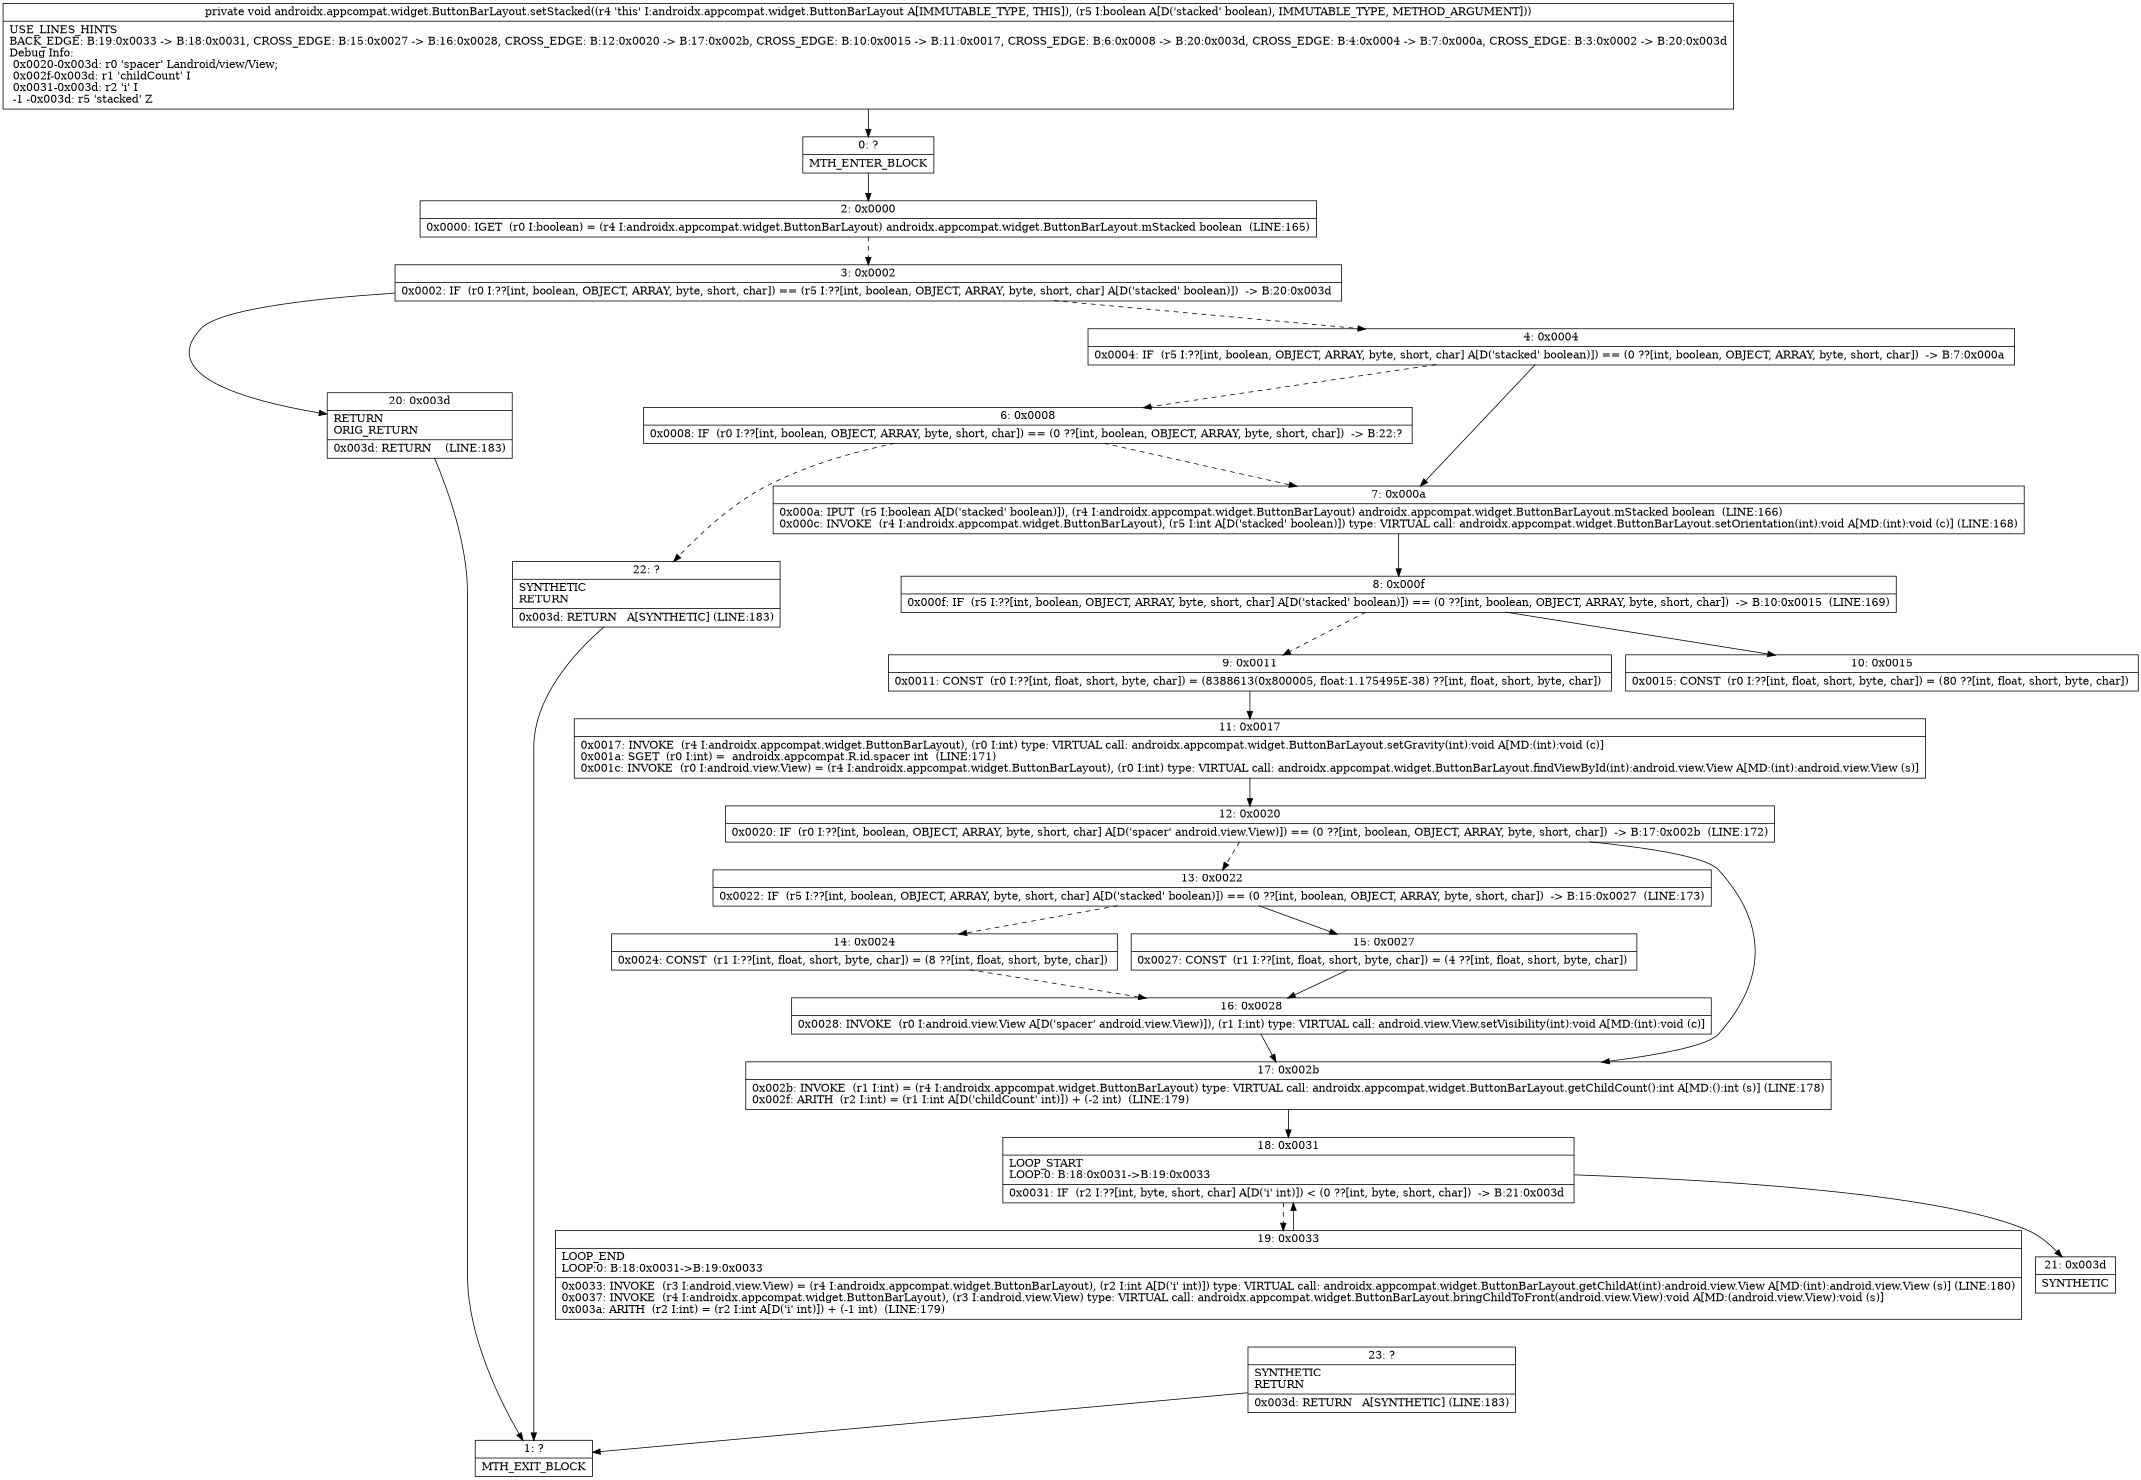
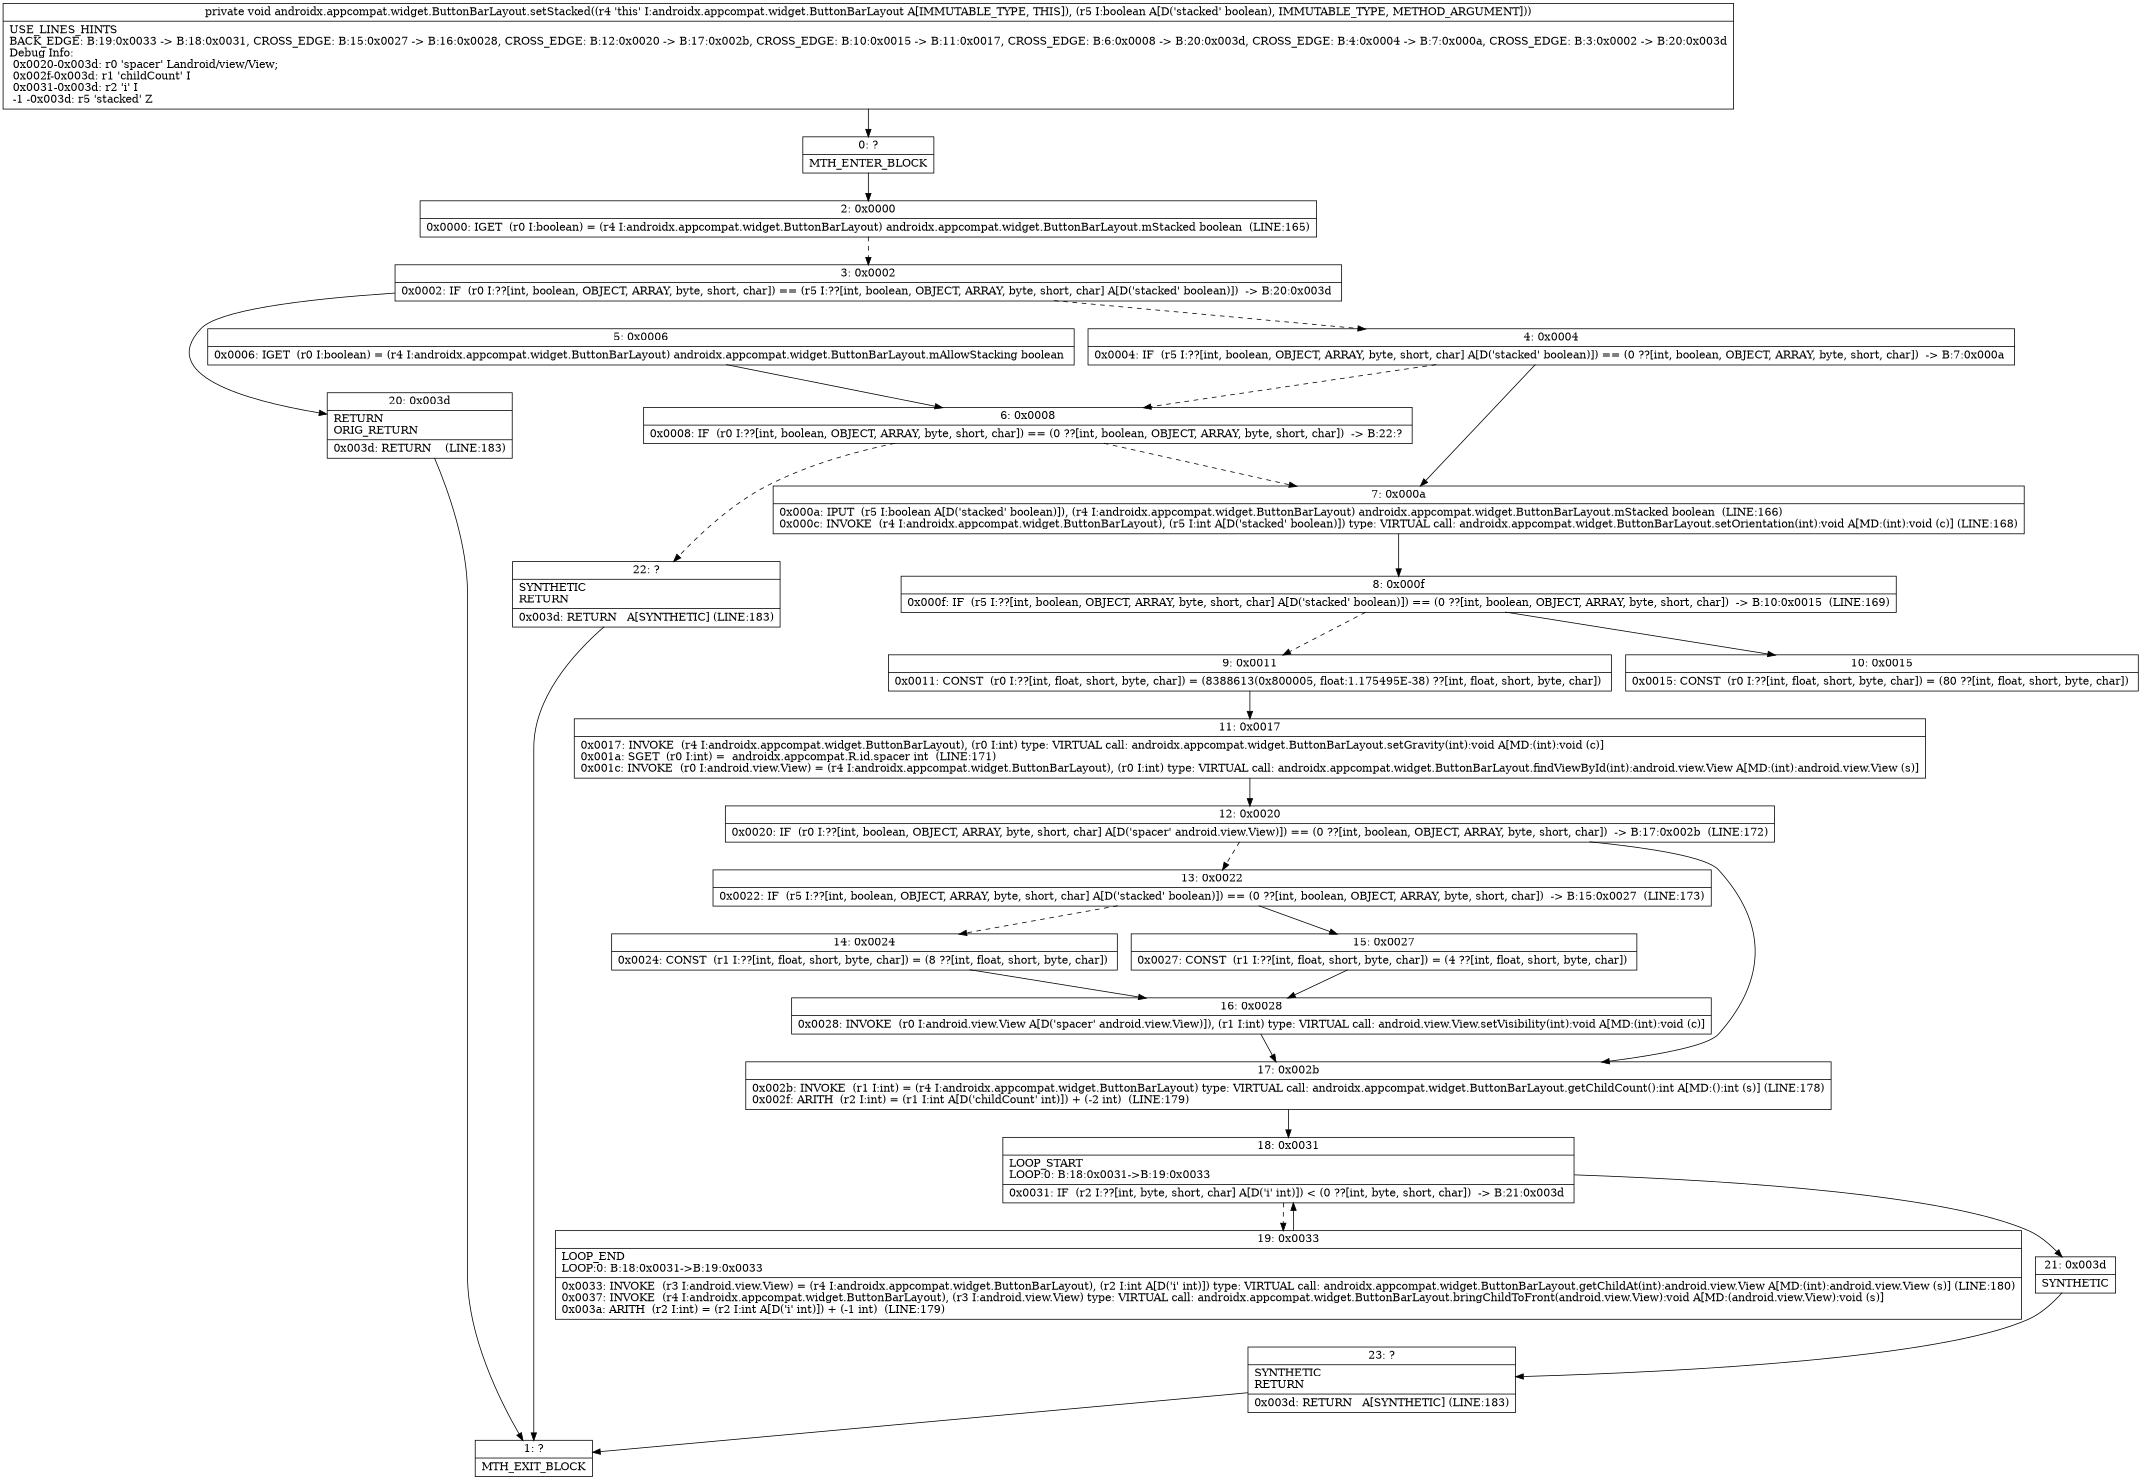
  digraph {
    node [shape=record]
    n1 [label="{0\:\ ?|MTH_ENTER_BLOCK\l}"]
    n2 [label="{2\:\ 0x0000|0x0000: IGET  (r0 I:boolean) = (r4 I:androidx.appcompat.widget.ButtonBarLayout) androidx.appcompat.widget.ButtonBarLayout.mStacked boolean  (LINE:165)\l}"]
    n3 [label="{3\:\ 0x0002|0x0002: IF  (r0 I:??[int, boolean, OBJECT, ARRAY, byte, short, char]) == (r5 I:??[int, boolean, OBJECT, ARRAY, byte, short, char] A[D('stacked' boolean)])  \-\> B:20:0x003d \l}"]
    n4 [label="{4\:\ 0x0004|0x0004: IF  (r5 I:??[int, boolean, OBJECT, ARRAY, byte, short, char] A[D('stacked' boolean)]) == (0 ??[int, boolean, OBJECT, ARRAY, byte, short, char])  \-\> B:7:0x000a \l}"]
    n5 [label="{20\:\ 0x003d|RETURN\lORIG_RETURN\l|0x003d: RETURN    (LINE:183)\l}"]
    n6 [label="{7\:\ 0x000a|0x000a: IPUT  (r5 I:boolean A[D('stacked' boolean)]), (r4 I:androidx.appcompat.widget.ButtonBarLayout) androidx.appcompat.widget.ButtonBarLayout.mStacked boolean  (LINE:166)\l0x000c: INVOKE  (r4 I:androidx.appcompat.widget.ButtonBarLayout), (r5 I:int A[D('stacked' boolean)]) type: VIRTUAL call: androidx.appcompat.widget.ButtonBarLayout.setOrientation(int):void A[MD:(int):void (c)] (LINE:168)\l}"]
    n7 [label="{6\:\ 0x0008|0x0008: IF  (r0 I:??[int, boolean, OBJECT, ARRAY, byte, short, char]) == (0 ??[int, boolean, OBJECT, ARRAY, byte, short, char])  \-\> B:22:? \l}"]
    n8 [label="{1\:\ ?|MTH_EXIT_BLOCK\l}"]
+   n9 [label="{5\:\ 0x0006|0x0006: IGET  (r0 I:boolean) = (r4 I:androidx.appcompat.widget.ButtonBarLayout) androidx.appcompat.widget.ButtonBarLayout.mAllowStacking boolean \l}"]
    n10 [label="{8\:\ 0x000f|0x000f: IF  (r5 I:??[int, boolean, OBJECT, ARRAY, byte, short, char] A[D('stacked' boolean)]) == (0 ??[int, boolean, OBJECT, ARRAY, byte, short, char])  \-\> B:10:0x0015  (LINE:169)\l}"]
    n11 [label="{22\:\ ?|SYNTHETIC\lRETURN\l|0x003d: RETURN   A[SYNTHETIC] (LINE:183)\l}"]
    n12 [label="{9\:\ 0x0011|0x0011: CONST  (r0 I:??[int, float, short, byte, char]) = (8388613(0x800005, float:1.175495E\-38) ??[int, float, short, byte, char]) \l}"]
    n13 [label="{10\:\ 0x0015|0x0015: CONST  (r0 I:??[int, float, short, byte, char]) = (80 ??[int, float, short, byte, char]) \l}"]
    n14 [label="{11\:\ 0x0017|0x0017: INVOKE  (r4 I:androidx.appcompat.widget.ButtonBarLayout), (r0 I:int) type: VIRTUAL call: androidx.appcompat.widget.ButtonBarLayout.setGravity(int):void A[MD:(int):void (c)]\l0x001a: SGET  (r0 I:int) =  androidx.appcompat.R.id.spacer int  (LINE:171)\l0x001c: INVOKE  (r0 I:android.view.View) = (r4 I:androidx.appcompat.widget.ButtonBarLayout), (r0 I:int) type: VIRTUAL call: androidx.appcompat.widget.ButtonBarLayout.findViewById(int):android.view.View A[MD:(int):android.view.View (s)]\l}"]
    n15 [label="{12\:\ 0x0020|0x0020: IF  (r0 I:??[int, boolean, OBJECT, ARRAY, byte, short, char] A[D('spacer' android.view.View)]) == (0 ??[int, boolean, OBJECT, ARRAY, byte, short, char])  \-\> B:17:0x002b  (LINE:172)\l}"]
    n16 [label="{13\:\ 0x0022|0x0022: IF  (r5 I:??[int, boolean, OBJECT, ARRAY, byte, short, char] A[D('stacked' boolean)]) == (0 ??[int, boolean, OBJECT, ARRAY, byte, short, char])  \-\> B:15:0x0027  (LINE:173)\l}"]
    n17 [label="{17\:\ 0x002b|0x002b: INVOKE  (r1 I:int) = (r4 I:androidx.appcompat.widget.ButtonBarLayout) type: VIRTUAL call: androidx.appcompat.widget.ButtonBarLayout.getChildCount():int A[MD:():int (s)] (LINE:178)\l0x002f: ARITH  (r2 I:int) = (r1 I:int A[D('childCount' int)]) + (\-2 int)  (LINE:179)\l}"]
    n18 [label="{14\:\ 0x0024|0x0024: CONST  (r1 I:??[int, float, short, byte, char]) = (8 ??[int, float, short, byte, char]) \l}"]
    n19 [label="{15\:\ 0x0027|0x0027: CONST  (r1 I:??[int, float, short, byte, char]) = (4 ??[int, float, short, byte, char]) \l}"]
    n20 [label="{18\:\ 0x0031|LOOP_START\lLOOP:0: B:18:0x0031\-\>B:19:0x0033\l|0x0031: IF  (r2 I:??[int, byte, short, char] A[D('i' int)]) \< (0 ??[int, byte, short, char])  \-\> B:21:0x003d \l}"]
    n21 [label="{16\:\ 0x0028|0x0028: INVOKE  (r0 I:android.view.View A[D('spacer' android.view.View)]), (r1 I:int) type: VIRTUAL call: android.view.View.setVisibility(int):void A[MD:(int):void (c)]\l}"]
    n22 [label="{19\:\ 0x0033|LOOP_END\lLOOP:0: B:18:0x0031\-\>B:19:0x0033\l|0x0033: INVOKE  (r3 I:android.view.View) = (r4 I:androidx.appcompat.widget.ButtonBarLayout), (r2 I:int A[D('i' int)]) type: VIRTUAL call: androidx.appcompat.widget.ButtonBarLayout.getChildAt(int):android.view.View A[MD:(int):android.view.View (s)] (LINE:180)\l0x0037: INVOKE  (r4 I:androidx.appcompat.widget.ButtonBarLayout), (r3 I:android.view.View) type: VIRTUAL call: androidx.appcompat.widget.ButtonBarLayout.bringChildToFront(android.view.View):void A[MD:(android.view.View):void (s)]\l0x003a: ARITH  (r2 I:int) = (r2 I:int A[D('i' int)]) + (\-1 int)  (LINE:179)\l}"]
    n23 [label="{21\:\ 0x003d|SYNTHETIC\l}"]
    n24 [label="{23\:\ ?|SYNTHETIC\lRETURN\l|0x003d: RETURN   A[SYNTHETIC] (LINE:183)\l}"]
    n25 [label="{private void androidx.appcompat.widget.ButtonBarLayout.setStacked((r4 'this' I:androidx.appcompat.widget.ButtonBarLayout A[IMMUTABLE_TYPE, THIS]), (r5 I:boolean A[D('stacked' boolean), IMMUTABLE_TYPE, METHOD_ARGUMENT]))  | USE_LINES_HINTS\lBACK_EDGE: B:19:0x0033 \-\> B:18:0x0031, CROSS_EDGE: B:15:0x0027 \-\> B:16:0x0028, CROSS_EDGE: B:12:0x0020 \-\> B:17:0x002b, CROSS_EDGE: B:10:0x0015 \-\> B:11:0x0017, CROSS_EDGE: B:6:0x0008 \-\> B:20:0x003d, CROSS_EDGE: B:4:0x0004 \-\> B:7:0x000a, CROSS_EDGE: B:3:0x0002 \-\> B:20:0x003d\lDebug Info:\l  0x0020\-0x003d: r0 'spacer' Landroid\/view\/View;\l  0x002f\-0x003d: r1 'childCount' I\l  0x0031\-0x003d: r2 'i' I\l  \-1 \-0x003d: r5 'stacked' Z\l}"]
    n1 -> n2
    n2 -> n3 [style=dashed]
    n3 -> n4 [style=dashed]
    n3 -> n5
    n4 -> n6
    n4 -> n7 [style=dashed]
    n5 -> n8
    n6 -> n10
    n7 -> n6 [style=dashed]
    n7 -> n11 [style=dashed]
+   n9 -> n7
    n10 -> n12 [style=dashed]
    n10 -> n13
    n11 -> n8
    n12 -> n14
    n14 -> n15
    n15 -> n16 [style=dashed]
    n15 -> n17
    n16 -> n18 [style=dashed]
    n16 -> n19
    n17 -> n20
-   n18 -> n21 [style=dashed]
+   n18 -> n21
    n19 -> n21
    n20 -> n22 [style=dashed]
    n20 -> n23
    n21 -> n17
    n22 -> n20
+   n23 -> n24
    n24 -> n8
    n25 -> n1
  }
